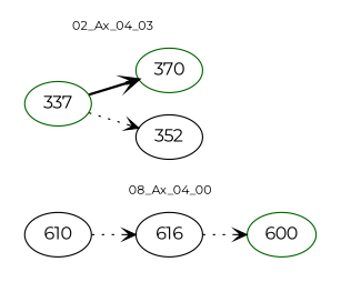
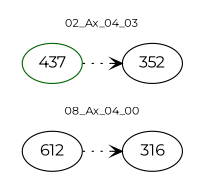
  digraph {
    fontname=Montserrat
    rankdir=LR
    node [color=black fontname=Montserrat]
    edge [arrowhead=vee color=black fontname=Montserrat style=dotted]
-   n1 [label=616]
-   n2 [color=darkgreen label=600]
-   n3 [label=610]
-   n4 [color=darkgreen label=337]
+   n1 [label=316]
+   n3 [label=612]
+   n4 [color=darkgreen label=437]
    n5 [label=352]
-   n6 [color=darkgreen label=370]
    subgraph cluster_1 {
      color=white
      fontsize=10
      label="08_Ax_04_00"
      n1
-     n2
      n3
    }
    subgraph cluster_2 {
      color=white
      fontsize=10
      label="02_Ax_04_03"
      n4
      n5
-     n6
    }
-   n1 -> n2
    n3 -> n1
    n4 -> n5
-   n4 -> n6 [style=bold]
  }
